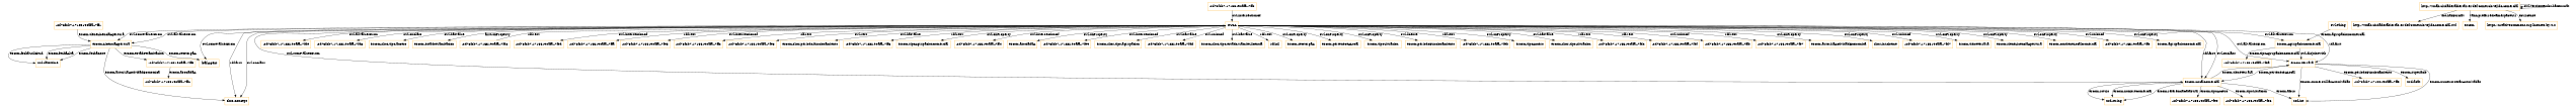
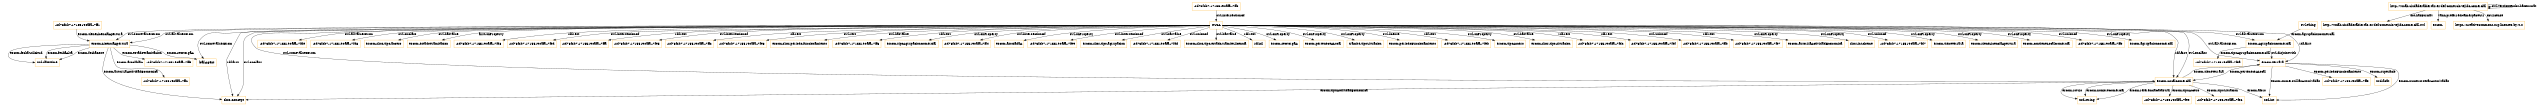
  digraph {
    rankdir=TB
    node [color=orange shape=rectangle]
    "escom:AgrupacionComercial"
    "escom:Terraza"
    "-2d73f2b7:17155190afa:-7fea"
    "-2d73f2b7:17155190afa:-7ff5"
    "escom:LocalComercial"
    "xsd:float"
    "xsd:int"
    "-2d73f2b7:17155190afa:-7ff1"
    "escom:LicenciaApertura"
    "skos:Concept"
    "-2d73f2b7:17155190afa:-7ffc"
    "-2d73f2b7:17155190afa:-7ff9"
    "foaf:Agent"
    "xsd:dateTime"
    "-2d73f2b7:17155190afa:-7fee"
    "-2d73f2b7:17155190afa:-7fe6"
    "xsd:string"
    "http://vocab.ciudadesabiertas.es/def/comercio/tejido-comercial"
    "http://vocab.ciudadesabiertas.es/def/comercio/tejido-comercial.owl"
    "escom:"
    "https://creativecommons.org/licenses/by/4.0"
    NULL
    "-2d73f2b7:17155190afa:-7fde"
    "-2d73f2b7:17155190afa:-7fd8"
    "escom-skos:tipo-acceso"
    "escom:estadoTramitacion"
    "-2d73f2b7:17155190afa:-7fd6"
    "-2d73f2b7:17155190afa:-7fed"
    "-2d73f2b7:17155190afa:-7ffa"
    "-2d73f2b7:17155190afa:-7fe5"
    "-2d73f2b7:17155190afa:-7ff2"
    "-2d73f2b7:17155190afa:-7fe3"
    "escom-skos:periodo-funcionamiento"
    "-2d73f2b7:17155190afa:-7ff6"
    "escom:tipoAgrupacionComercial"
    "-2d73f2b7:17155190afa:-7ff4"
    "escom:asociadaA"
    "-2d73f2b7:17155190afa:-7fe9"
    "escom-skos:tipo-agrupacion"
    "-2d73f2b7:17155190afa:-7fdd"
    "escom-skos:tipo-estado-tramite-licencia"
    "rdf:nil"
    "escom:seOtorgaA"
    "escom:perteneceALocal"
-   "escom:tipoSituacion"
+   "escom:tipoSituacion" [label="tramite:tipoSituacion"]
    "escom:periodoFuncionamiento"
    "-2d73f2b7:17155190afa:-7feb"
    "escom:tipoAcceso"
    "escom-skos:tipo-situacion"
    "-2d73f2b7:17155190afa:-7fdc"
    "-2d73f2b7:17155190afa:-7fef"
    "-2d73f2b7:17155190afa:-7ffb"
    "-2d73f2b7:17155190afa:-7fe7"
    "escom:autorizaActividadEconomica"
    "skos:inScheme"
    "-2d73f2b7:17155190afa:-7fd7"
    "escom:tieneTerraza"
    "escom:tieneLicenciaApertura"
    "escom:contieneLocalComercial"
    "-2d73f2b7:17155190afa:-7ff0"
    "escom:agrupacionComercial"
    "-2d73f2b7:17155190afa:-7ff8"
    "owl:Thing"
    "escom:AgrupacionComercial" -> "escom:Terraza" [label="owl:disjointWith"]
    "escom:AgrupacionComercial" -> "-2d73f2b7:17155190afa:-7fea" [label="escom:tipoAgrupacionComercial"]
    "escom:Terraza" -> "-2d73f2b7:17155190afa:-7ff5" [label="escom:periodoFuncionamiento"]
    "escom:Terraza" -> "escom:LocalComercial" [label="escom:perteneceALocal"]
    "escom:Terraza" -> "xsd:float" [label="escom:superficie"]
    "escom:Terraza" -> "xsd:int" [label="escom:numeroSillasAutorizadas"]
    "escom:Terraza" -> "xsd:int" [label="escom:numeroMesasAutorizadas"]
    "escom:LocalComercial" -> "escom:Terraza" [label="escom:tieneTerraza"]
    "escom:LocalComercial" -> "xsd:int" [label="escom:aforo"]
+   "escom:LocalComercial" -> "skos:Concept" [label="escom:tipoActividadEconomica"]
    "escom:LocalComercial" -> "-2d73f2b7:17155190afa:-7fee" [label="escom:tipoAcceso"]
    "escom:LocalComercial" -> "-2d73f2b7:17155190afa:-7fe6" [label="escom:tipoSituacion"]
    "escom:LocalComercial" -> "xsd:string" [label="escom:referenciaCatastral"]
    "escom:LocalComercial" -> "xsd:string" [label="escom:rotulo"]
    "escom:LocalComercial" -> "xsd:string" [label="escom:nombreComercial"]
    "-2d73f2b7:17155190afa:-7ff1" -> "escom:LicenciaApertura" [label="escom:tieneLicenciaApertura"]
    "escom:LicenciaApertura" -> "skos:Concept" [label="escom:autorizaActividadEconomica"]
-   "-2d73f2b7:17155190afa:-7ff9" -> "-2d73f2b7:17155190afa:-7ffc" [label="escom:asociadaA"]
+   "escom:LicenciaApertura" -> "-2d73f2b7:17155190afa:-7ffc" [label="escom:asociadaA"]
    "escom:LicenciaApertura" -> "-2d73f2b7:17155190afa:-7ff9" [label="escom:estadoTramitacion"]
    "escom:LicenciaApertura" -> "foaf:Agent" [label="escom:seOtorgaA"]
    "escom:LicenciaApertura" -> "xsd:dateTime" [label="escom:fechaSolicitud"]
    "escom:LicenciaApertura" -> "xsd:dateTime" [label="escom:fechaAlta"]
    "escom:LicenciaApertura" -> "xsd:dateTime" [label="escom:fechaCese"]
    "http://vocab.ciudadesabiertas.es/def/comercio/tejido-comercial" -> "http://vocab.ciudadesabiertas.es/def/comercio/tejido-comercial" [label="owl:versionIRI"]
    "http://vocab.ciudadesabiertas.es/def/comercio/tejido-comercial" -> "http://vocab.ciudadesabiertas.es/def/comercio/tejido-comercial" [label="dct:hasFormat"]
    "http://vocab.ciudadesabiertas.es/def/comercio/tejido-comercial" -> "http://vocab.ciudadesabiertas.es/def/comercio/tejido-comercial.owl" [label="dct:hasFormat"]
    "http://vocab.ciudadesabiertas.es/def/comercio/tejido-comercial" -> "escom:" [label="vann:preferredNamespaceUri"]
    "http://vocab.ciudadesabiertas.es/def/comercio/tejido-comercial" -> "https://creativecommons.org/licenses/by/4.0" [label="dct:license"]
    NULL -> "escom:AgrupacionComercial" [label="owl:allValuesFrom"]
    NULL -> "escom:Terraza" [label="rdf:first"]
    NULL -> "escom:Terraza" [label="owl:allValuesFrom"]
    NULL -> "escom:LocalComercial" [label="owl:onClass"]
    NULL -> "escom:LocalComercial" [label="owl:someValuesFrom"]
    NULL -> "escom:LocalComercial" [label="rdf:first"]
    NULL -> "escom:LicenciaApertura" [label="owl:someValuesFrom"]
    NULL -> "escom:LicenciaApertura" [label="owl:allValuesFrom"]
    NULL -> "skos:Concept" [label="rdf:first"]
    NULL -> "skos:Concept" [label="owl:onClass"]
    NULL -> "foaf:Agent" [label="owl:someValuesFrom"]
    NULL -> "-2d73f2b7:17155190afa:-7fde" [label="owl:allValuesFrom"]
    NULL -> "-2d73f2b7:17155190afa:-7fd8" [label="owl:onClass"]
    NULL -> "escom-skos:tipo-acceso" [label="owl:hasValue"]
    NULL -> "escom:estadoTramitacion" [label="first:onProperty"]
-   "-2d73f2b7:17155190afa:-7fd6" -> NULL [label="rdf:rest"]
+   NULL -> "-2d73f2b7:17155190afa:-7fd6" [label="rdf:rest"]
    NULL -> "-2d73f2b7:17155190afa:-7fed" [label="owl:intersectionOf"]
    NULL -> "-2d73f2b7:17155190afa:-7ffa" [label="rdf:rest"]
    NULL -> "-2d73f2b7:17155190afa:-7fe5" [label="owl:intersectionOf"]
    NULL -> "-2d73f2b7:17155190afa:-7ff2" [label="rdf:rest"]
    NULL -> "-2d73f2b7:17155190afa:-7fe3" [label="owl:rest"]
    NULL -> "escom-skos:periodo-funcionamiento" [label="owl:hasValue"]
    NULL -> "-2d73f2b7:17155190afa:-7ff6" [label="rdf:rest"]
    NULL -> "escom:tipoAgrupacionComercial" [label="owl:onProperty"]
    NULL -> "-2d73f2b7:17155190afa:-7ff4" [label="owl:intersectionOf"]
    NULL -> "escom:asociadaA" [label="owl:onProperty"]
    NULL -> "-2d73f2b7:17155190afa:-7fe9" [label="owl:intersectionOf"]
    NULL -> "escom-skos:tipo-agrupacion" [label="owl:hasValue"]
    NULL -> "-2d73f2b7:17155190afa:-7fdd" [label="owl:unionOf"]
    NULL -> "escom-skos:tipo-estado-tramite-licencia" [label="owl:hasValue"]
    NULL -> "rdf:nil" [label="rdf:rest"]
    NULL -> "escom:seOtorgaA" [label="owl:onProperty"]
    NULL -> "escom:perteneceALocal" [label="owl:onProperty"]
    NULL -> "escom:tipoSituacion" [label="owl:onProperty"]
    NULL -> "escom:periodoFuncionamiento" [label="owl:license"]
    NULL -> "-2d73f2b7:17155190afa:-7feb" [label="rdf:rest"]
    NULL -> "escom:tipoAcceso" [label="owl:onProperty"]
    NULL -> "escom-skos:tipo-situacion" [label="owl:hasValue"]
    NULL -> "-2d73f2b7:17155190afa:-7fdc" [label="rdf:rest"]
    NULL -> "-2d73f2b7:17155190afa:-7fef" [label="rdf:rest"]
    NULL -> "-2d73f2b7:17155190afa:-7ffb" [label="owl:unionOf"]
    NULL -> "-2d73f2b7:17155190afa:-7fe7" [label="rdf:rest"]
    NULL -> "escom:autorizaActividadEconomica" [label="owl:onProperty"]
    NULL -> "skos:inScheme" [label="owl:onProperty"]
    NULL -> "-2d73f2b7:17155190afa:-7fd7" [label="owl:unionOf"]
    NULL -> "escom:tieneTerraza" [label="owl:onProperty"]
    NULL -> "escom:tieneLicenciaApertura" [label="owl:onProperty"]
    NULL -> "escom:contieneLocalComercial" [label="owl:onProperty"]
    NULL -> "-2d73f2b7:17155190afa:-7ff0" [label="owl:unionOf"]
    NULL -> "escom:agrupacionComercial" [label="owl:onProperty"]
    "-2d73f2b7:17155190afa:-7ff8" -> NULL [label="owl:intersectionOf"]
    "owl:Thing" -> "escom:AgrupacionComercial" [label="escom:agrupacionComercial"]
  }
